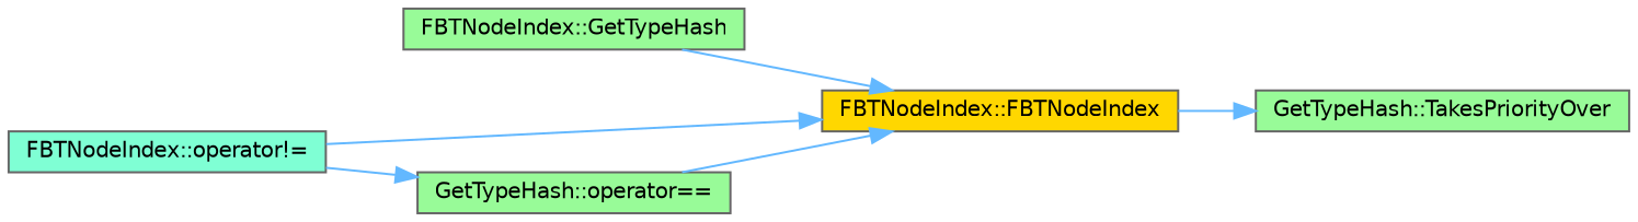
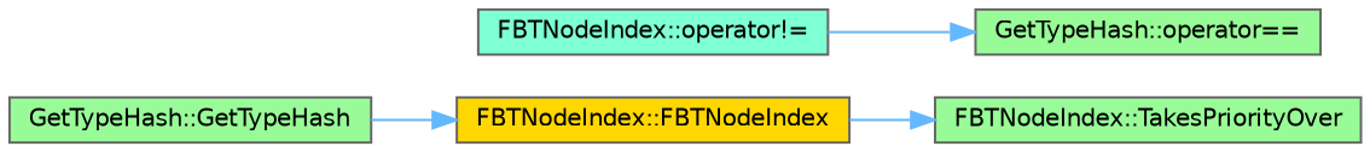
  digraph {
    rankdir=RL
    node [color=grey40 fillcolor=palegreen fontname=Helvetica fontsize=10 shape=box style=filled]
    edge [color=steelblue1 dir=back fontname=Helvetica fontsize=10 labelfontname=Helvetica labelfontsize=10 style=solid]
    n1 [color=gray40 fillcolor=gold fontcolor=black height=0.2 label="FBTNodeIndex::FBTNodeIndex" width=0.4]
-   n2 [height=0.2 label="FBTNodeIndex::GetTypeHash" width=0.4]
+   n2 [height=0.2 label="GetTypeHash::GetTypeHash" width=0.4]
    n3 [fillcolor=aquamarine height=0.2 label="FBTNodeIndex::operator!=" width=0.4]
    n4 [height=0.2 label="GetTypeHash::operator==" width=0.4]
-   n5 [height=0.2 label="GetTypeHash::TakesPriorityOver" width=0.4]
+   n5 [height=0.2 label="FBTNodeIndex::TakesPriorityOver" width=0.4]
    n1 -> n2
-   n1 -> n3
-   n1 -> n4
    n4 -> n3
    n5 -> n1
  }
